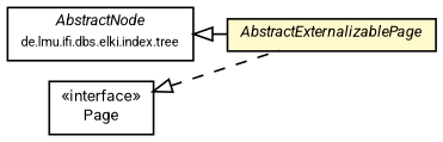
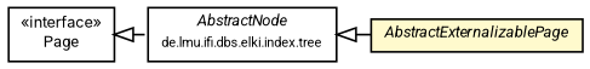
  digraph {
    fontname=Inter
    nodesep=0.15
    rankdir=LR
    ranksep=0.25
    node [fontcolor=black fontname=Inter fontsize=8 margin=0 shape=plaintext]
    edge [arrowtail=empty color=black dir=back fontname=Inter fontsize=7 labelfontname=Roboto labelfontsize=7]
    n1 [height=0 label=<<table title="de.lmu.ifi.dbs.elki.index.tree.AbstractNode" border="0" cellborder="1" cellspacing="0" cellpadding="2" href="../index/tree/AbstractNode.html" target="_parent"> 		<tr><td><table border="0" cellspacing="0" cellpadding="1"> 		<tr><td align="center" balign="center"> <font face="Roboto"><i>AbstractNode</i></font> </td></tr> 		<tr><td align="center" balign="center"> <font face="Roboto" point-size="7.0">de.lmu.ifi.dbs.elki.index.tree</font> </td></tr> 		</table></td></tr> 		</table>> width=0]
    n2 [height=0 label=<<table title="de.lmu.ifi.dbs.elki.persistent.AbstractExternalizablePage" border="0" cellborder="1" cellspacing="0" cellpadding="2" bgcolor="lemonChiffon" href="AbstractExternalizablePage.html" target="_parent"> 		<tr><td><table border="0" cellspacing="0" cellpadding="1"> 		<tr><td align="center" balign="center"> <font face="Roboto"><i>AbstractExternalizablePage</i></font> </td></tr> 		</table></td></tr> 		</table>> width=0]
    n3 [height=0 label=<<table title="de.lmu.ifi.dbs.elki.persistent.Page" border="0" cellborder="1" cellspacing="0" cellpadding="2" href="Page.html" target="_parent"> 		<tr><td><table border="0" cellspacing="0" cellpadding="1"> 		<tr><td align="center" balign="center"> &#171;interface&#187; </td></tr> 		<tr><td align="center" balign="center"> <font face="Roboto">Page</font> </td></tr> 		</table></td></tr> 		</table>> width=0]
    n1 -> n2 [weight=10]
-   n3 -> n2 [style=dashed weight=9]
+   n3 -> n1 [style=dashed weight=9]
  }
